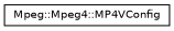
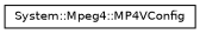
  digraph {
    rankdir=LR
-   n1 [color=black fillcolor=white fontname=Helvetica fontsize=10 height=0.2 label="Mpeg::Mpeg4::MP4VConfig" shape=record style=filled width=0.4]
+   n1 [color=black fillcolor=white fontname=Helvetica fontsize=10 height=0.2 label="System::Mpeg4::MP4VConfig" shape=record style=filled width=0.4]
  }
